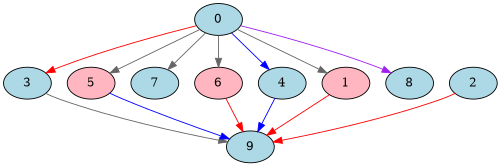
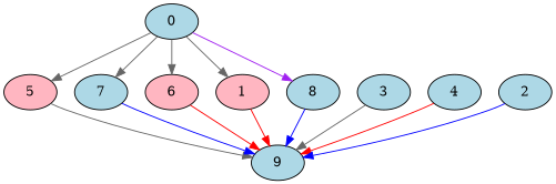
  digraph {
    "Duplicate states"=0
    GraphType=F_J
    "Max states in OPEN"=0
    Modes="120000ms; topo-ordered tasks, ; Pruning: task equivalence, fixed order ready list, ; F-value: ; Optimisation: best schedule length (SL) optimisation on equal, "
    NumberOfTasks=10
    "Pruned using list schedule length"=5120
    "States removed from OPEN"=0
    TargetSystem="Homogeneous-2"
    "Time to schedule (ms)"=252
    "Total idle time"=20
    "Total schedule length"=67
    "Total sequential time"=96
    "Total states created"=19124
    node [Processor=0 Weight=17 fillcolor=lightblue style=filled]
    edge [Weight=8 color=gray40]
    0 ["Finish time"=17 "Start time"=0]
    3 ["Finish time"=50 Processor=1 "Start time"=36 Weight=14]
    5 ["Finish time"=44 "Start time"=27 fillcolor=lightpink]
    7 ["Finish time"=28 Processor=1 "Start time"=19 Weight=9]
    6 ["Finish time"=27 "Start time"=24 Weight=3 fillcolor=lightpink]
    4 ["Finish time"=33 Processor=1 "Start time"=28 Weight=5]
    1 ["Finish time"=36 Processor=1 "Start time"=33 Weight=3 fillcolor=lightpink]
    8 ["Finish time"=49 "Start time"=44 Weight=5]
    9 ["Finish time"=67 Processor=1 "Start time"=51 Weight=16]
    2 ["Finish time"=24 "Start time"=17 Weight=7]
-   0 -> 3 [color=red]
    0 -> 5 [Weight=5]
    0 -> 7 [Weight=2]
    0 -> 6
-   0 -> 4 [Weight=10 color=blue]
    0 -> 1 [Weight=9]
    0 -> 8 [Weight=4 color=purple]
    3 -> 9 [Weight=10]
-   5 -> 9 [Weight=5 color=blue]
+   5 -> 9 [Weight=5]
+   7 -> 9 [Weight=6 color=blue]
    6 -> 9 [color=red]
-   4 -> 9 [Weight=5 color=blue]
+   4 -> 9 [Weight=5 color=red]
    1 -> 9 [Weight=4 color=red]
-   2 -> 9 [Weight=3 color=red]
+   8 -> 9 [Weight=2 color=blue]
+   2 -> 9 [Weight=3 color=blue]
  }
